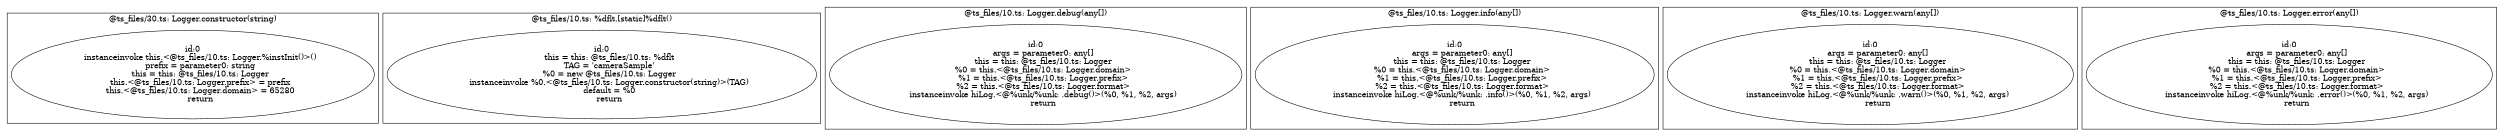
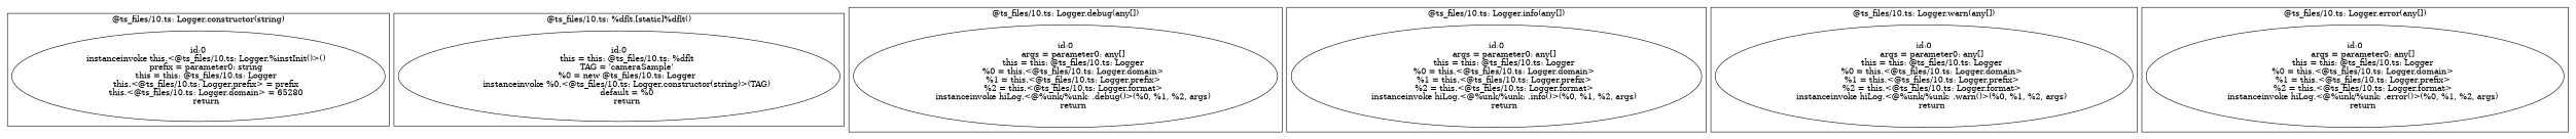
  digraph {
    n1 [label="id:0\n      instanceinvoke this.<@ts_files/10.ts: Logger.%instInit()>()\n      prefix = parameter0: string\n      this = this: @ts_files/10.ts: Logger\n      this.<@ts_files/10.ts: Logger.prefix> = prefix\n      this.<@ts_files/10.ts: Logger.domain> = 65280\n      return"]
    n2 [label="id:0\n      this = this: @ts_files/10.ts: %dflt\n      TAG = 'cameraSample'\n      %0 = new @ts_files/10.ts: Logger\n      instanceinvoke %0.<@ts_files/10.ts: Logger.constructor(string)>(TAG)\n      default = %0\n      return"]
    n3 [label="id:0\n      args = parameter0: any[]\n      this = this: @ts_files/10.ts: Logger\n      %0 = this.<@ts_files/10.ts: Logger.domain>\n      %1 = this.<@ts_files/10.ts: Logger.prefix>\n      %2 = this.<@ts_files/10.ts: Logger.format>\n      instanceinvoke hiLog.<@%unk/%unk: .debug()>(%0, %1, %2, args)\n      return"]
    n4 [label="id:0\n      args = parameter0: any[]\n      this = this: @ts_files/10.ts: Logger\n      %0 = this.<@ts_files/10.ts: Logger.domain>\n      %1 = this.<@ts_files/10.ts: Logger.prefix>\n      %2 = this.<@ts_files/10.ts: Logger.format>\n      instanceinvoke hiLog.<@%unk/%unk: .info()>(%0, %1, %2, args)\n      return"]
    n5 [label="id:0\n      args = parameter0: any[]\n      this = this: @ts_files/10.ts: Logger\n      %0 = this.<@ts_files/10.ts: Logger.domain>\n      %1 = this.<@ts_files/10.ts: Logger.prefix>\n      %2 = this.<@ts_files/10.ts: Logger.format>\n      instanceinvoke hiLog.<@%unk/%unk: .warn()>(%0, %1, %2, args)\n      return"]
    n6 [label="id:0\n      args = parameter0: any[]\n      this = this: @ts_files/10.ts: Logger\n      %0 = this.<@ts_files/10.ts: Logger.domain>\n      %1 = this.<@ts_files/10.ts: Logger.prefix>\n      %2 = this.<@ts_files/10.ts: Logger.format>\n      instanceinvoke hiLog.<@%unk/%unk: .error()>(%0, %1, %2, args)\n      return"]
    subgraph cluster_1 {
-     label="@ts_files/30.ts: Logger.constructor(string)"
+     label="@ts_files/10.ts: Logger.constructor(string)"
      n1
    }
    subgraph cluster_2 {
      label="@ts_files/10.ts: %dflt.[static]%dflt()"
      n2
    }
    subgraph cluster_3 {
      label="@ts_files/10.ts: Logger.debug(any[])"
      n3
    }
    subgraph cluster_4 {
      label="@ts_files/10.ts: Logger.info(any[])"
      n4
    }
    subgraph cluster_5 {
      label="@ts_files/10.ts: Logger.warn(any[])"
      n5
    }
    subgraph cluster_6 {
      label="@ts_files/10.ts: Logger.error(any[])"
      n6
    }
  }
